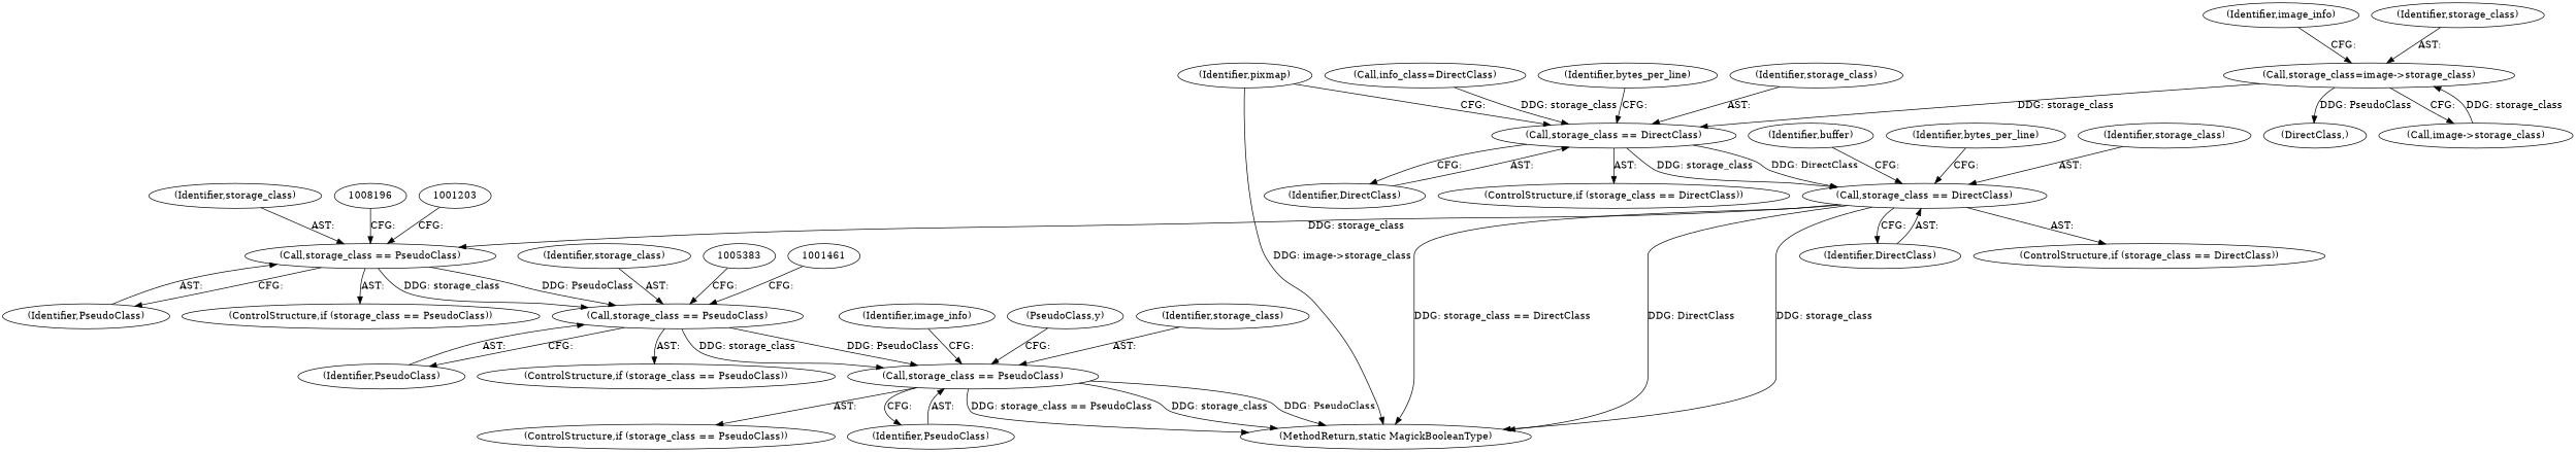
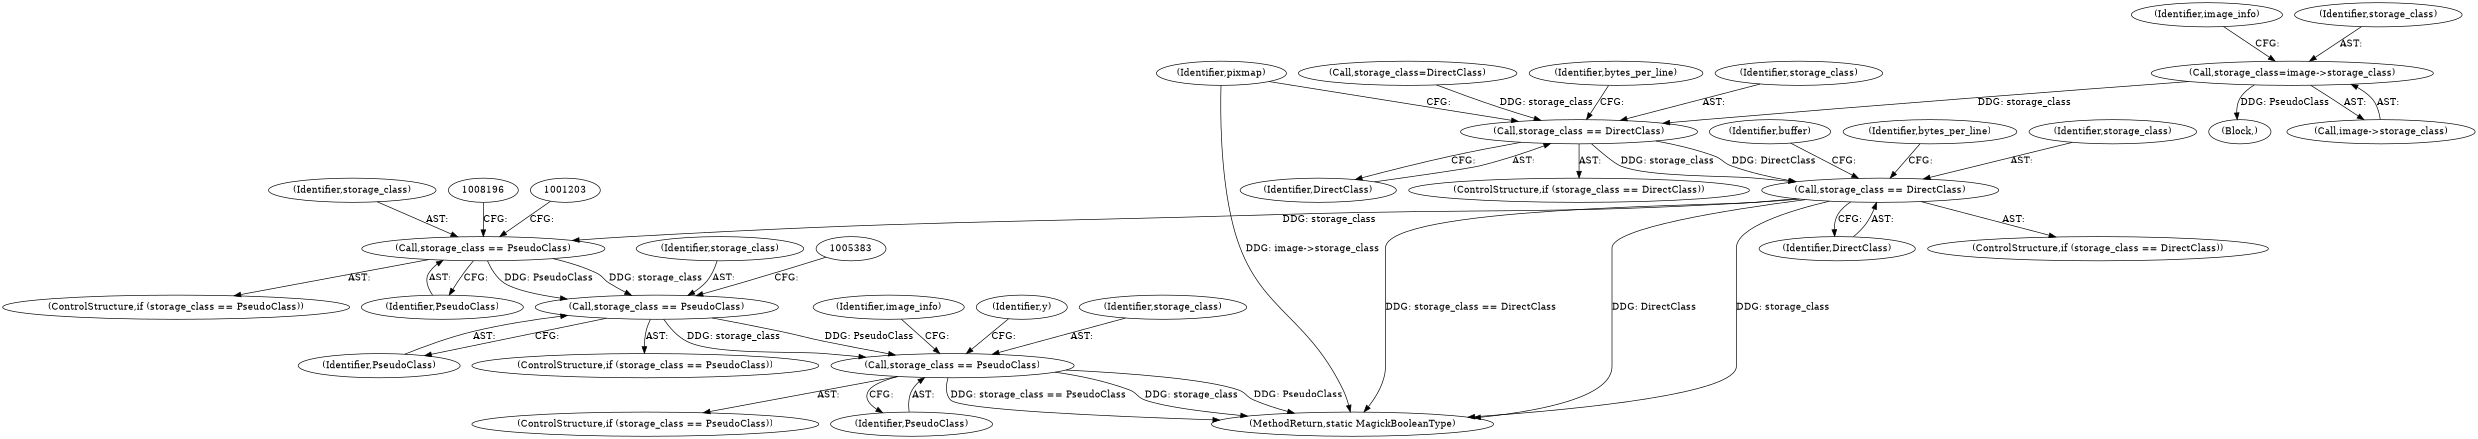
  digraph {
    n1 [label="(Call,storage_class=image->storage_class)"]
    n2 [label="(Call,storage_class == DirectClass)"]
-   n3 [label="(DirectClass,)"]
+   n3 [label="(Block,)"]
    n4 [label="(Call,image->storage_class)"]
    n5 [label="(Call,storage_class == DirectClass)"]
    n6 [label="(Identifier,DirectClass)"]
    n7 [label="(ControlStructure,if (storage_class == DirectClass))"]
    n8 [label="(MethodReturn,static MagickBooleanType)"]
    n9 [label="(Call,storage_class == PseudoClass)"]
    n10 [label="(Identifier,DirectClass)"]
    n11 [label="(ControlStructure,if (storage_class == DirectClass))"]
    n12 [label="(Call,storage_class == PseudoClass)"]
    n13 [label="(Identifier,PseudoClass)"]
    n14 [label="(ControlStructure,if (storage_class == PseudoClass))"]
    n15 [label="(Call,storage_class == PseudoClass)"]
    n16 [label="(Identifier,PseudoClass)"]
    n17 [label="(ControlStructure,if (storage_class == PseudoClass))"]
    n18 [label="(ControlStructure,if (storage_class == PseudoClass))"]
    n19 [label="(Identifier,PseudoClass)"]
    n20 [label="(Identifier,image_info)"]
    n21 [label="(Identifier,storage_class)"]
    n22 [label="(Identifier,buffer)"]
-   n23 [label="(Call,info_class=DirectClass)"]
+   n23 [label="(Call,storage_class=DirectClass)"]
    n24 [label="(Identifier,pixmap)"]
    n25 [label="(Identifier,bytes_per_line)"]
    n26 [label="(Identifier,bytes_per_line)"]
    n27 [label="(Identifier,storage_class)"]
    n28 [label="(Identifier,storage_class)"]
    n29 [label="(Identifier,storage_class)"]
    n30 [label="(Identifier,storage_class)"]
    n31 [label="(Identifier,image_info)"]
-   n32 [label="(PseudoClass,y)"]
+   n32 [label="(Identifier,y)"]
    n33 [label="(Identifier,storage_class)"]
    n34 [label=1008196]
    1001203
    n36 [label=1005383]
-   1001461
    n1 -> n2 [label="DDG: storage_class"]
    n1 -> n3 [label="DDG: PseudoClass"]
-   n1 -> n4 [label="CFG: "]
+   n1 -> n4 [label="AST: "]
    n2 -> n5 [label="DDG: storage_class"]
    n2 -> n5 [label="DDG: DirectClass"]
    n2 -> n6 [label="CFG: "]
    n2 -> n7 [label="AST: "]
-   n4 -> n1 [label="DDG: storage_class"]
+   n4 -> n1 [label="AST: "]
    n5 -> n8 [label="DDG: storage_class == DirectClass"]
    n5 -> n8 [label="DDG: DirectClass"]
    n5 -> n8 [label="DDG: storage_class"]
    n5 -> n9 [label="DDG: storage_class"]
    n5 -> n10 [label="CFG: "]
    n5 -> n11 [label="AST: "]
    n6 -> n2 [label="AST: "]
    n9 -> n12 [label="DDG: storage_class"]
    n9 -> n12 [label="DDG: PseudoClass"]
    n9 -> n13 [label="CFG: "]
    n9 -> n14 [label="AST: "]
    n10 -> n5 [label="AST: "]
    n12 -> n15 [label="DDG: storage_class"]
    n12 -> n15 [label="DDG: PseudoClass"]
    n12 -> n16 [label="CFG: "]
    n12 -> n17 [label="AST: "]
    n13 -> n9 [label="AST: "]
    n15 -> n8 [label="DDG: storage_class"]
    n15 -> n8 [label="DDG: PseudoClass"]
    n15 -> n8 [label="DDG: storage_class == PseudoClass"]
    n15 -> n18 [label="AST: "]
    n15 -> n19 [label="CFG: "]
    n16 -> n12 [label="AST: "]
    n19 -> n15 [label="AST: "]
    n20 -> n1 [label="CFG: "]
    n21 -> n12 [label="AST: "]
    n22 -> n5 [label="CFG: "]
    n23 -> n2 [label="DDG: storage_class"]
    n24 -> n2 [label="CFG: "]
    n24 -> n8 [label="DDG: image->storage_class"]
    n25 -> n5 [label="CFG: "]
    n26 -> n2 [label="CFG: "]
    n27 -> n1 [label="AST: "]
    n28 -> n2 [label="AST: "]
    n29 -> n5 [label="AST: "]
    n30 -> n9 [label="AST: "]
    n31 -> n15 [label="CFG: "]
    n32 -> n15 [label="CFG: "]
    n33 -> n15 [label="AST: "]
    n34 -> n9 [label="CFG: "]
    1001203 -> n9 [label="CFG: "]
    n36 -> n12 [label="CFG: "]
-   1001461 -> n12 [label="CFG: "]
  }
